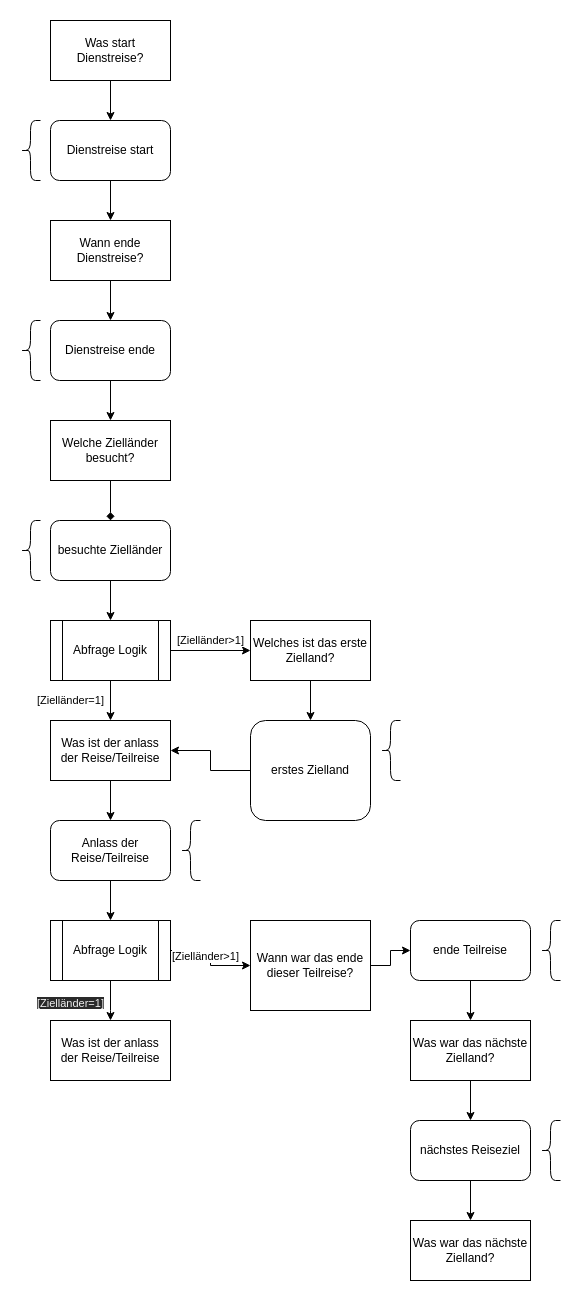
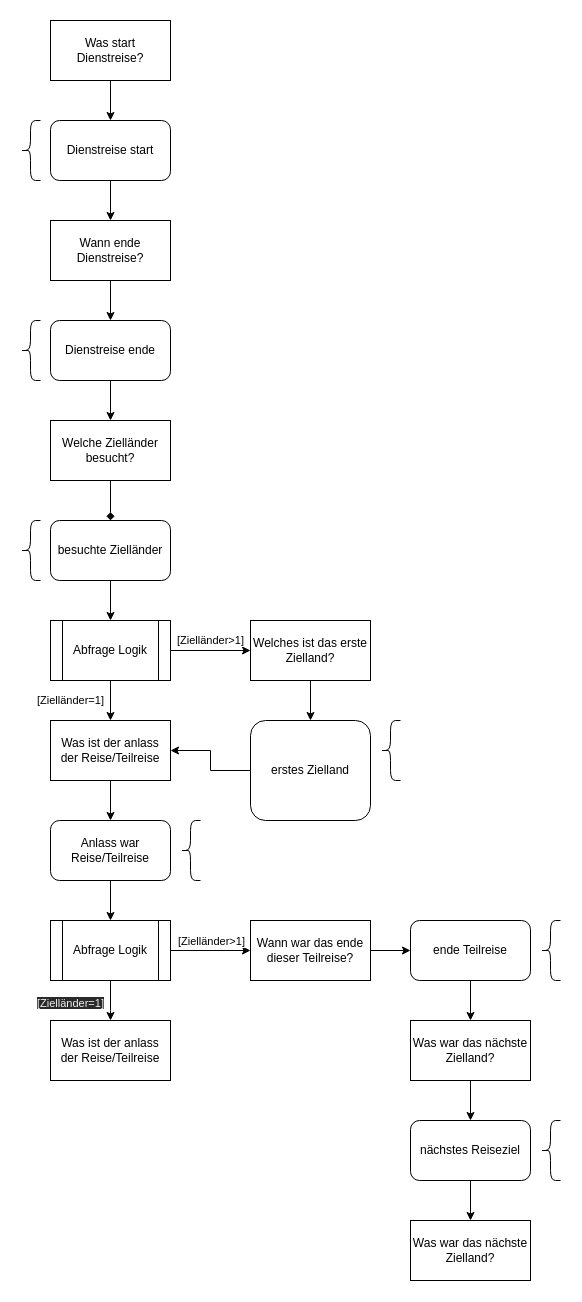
  <mxCell id="0" />
  <mxCell id="1" parent="0" />
  <mxCell id="2" value="Was start Dienstreise?" style="rounded=0;whiteSpace=wrap;html=1;" vertex="1" parent="1"><mxGeometry x="50" y="20" width="120" height="60" as="geometry" /></mxCell>
  <mxCell id="3" value="" style="edgeStyle=orthogonalEdgeStyle;rounded=0;orthogonalLoop=1;jettySize=auto;html=1;strokeColor=default;" edge="1" parent="1" source="4" target="8"><mxGeometry relative="1" as="geometry" /></mxCell>
  <mxCell id="4" value="Dienstreise start" style="rounded=1;whiteSpace=wrap;html=1;" vertex="1" parent="1"><mxGeometry x="50" y="120" width="120" height="60" as="geometry" /></mxCell>
  <mxCell id="5" value="" style="endArrow=classic;html=1;rounded=0;strokeColor=default;" edge="1" parent="1" source="2" target="4"><mxGeometry width="50" height="50" relative="1" as="geometry"><mxPoint x="90" y="270" as="sourcePoint" /><mxPoint x="140" y="220" as="targetPoint" /></mxGeometry></mxCell>
  <mxCell id="6" value="" style="shape=curlyBracket;whiteSpace=wrap;html=1;rounded=1;" vertex="1" parent="1"><mxGeometry x="20" y="120" width="20" height="60" as="geometry" /></mxCell>
  <mxCell id="7" value="" style="edgeStyle=orthogonalEdgeStyle;rounded=0;orthogonalLoop=1;jettySize=auto;html=1;strokeColor=default;" edge="1" parent="1" source="8" target="10"><mxGeometry relative="1" as="geometry" /></mxCell>
  <mxCell id="8" value="Wann ende Dienstreise?" style="rounded=0;whiteSpace=wrap;html=1;" vertex="1" parent="1"><mxGeometry x="50" y="220" width="120" height="60" as="geometry" /></mxCell>
  <mxCell id="9" value="" style="edgeStyle=orthogonalEdgeStyle;rounded=0;orthogonalLoop=1;jettySize=auto;html=1;strokeColor=default;" edge="1" parent="1" source="10" target="13"><mxGeometry relative="1" as="geometry" /></mxCell>
  <mxCell id="10" value="Dienstreise ende" style="rounded=1;whiteSpace=wrap;html=1;" vertex="1" parent="1"><mxGeometry x="50" y="320" width="120" height="60" as="geometry" /></mxCell>
  <mxCell id="11" value="" style="shape=curlyBracket;whiteSpace=wrap;html=1;rounded=1;" vertex="1" parent="1"><mxGeometry x="20" y="320" width="20" height="60" as="geometry" /></mxCell>
  <mxCell id="12" value="" style="edgeStyle=orthogonalEdgeStyle;rounded=0;orthogonalLoop=1;jettySize=auto;html=1;strokeColor=default;endArrow=diamond;" edge="1" parent="1" source="13" target="15"><mxGeometry relative="1" as="geometry" /></mxCell>
  <mxCell id="13" value="Welche Zielländer besucht?" style="rounded=0;whiteSpace=wrap;html=1;" vertex="1" parent="1"><mxGeometry x="50" y="420" width="120" height="60" as="geometry" /></mxCell>
  <mxCell id="14" value="" style="edgeStyle=orthogonalEdgeStyle;rounded=0;orthogonalLoop=1;jettySize=auto;html=1;strokeColor=default;" edge="1" parent="1" source="15" target="18"><mxGeometry relative="1" as="geometry" /></mxCell>
  <mxCell id="15" value="besuchte Zielländer" style="rounded=1;whiteSpace=wrap;html=1;" vertex="1" parent="1"><mxGeometry x="50" y="520" width="120" height="60" as="geometry" /></mxCell>
  <mxCell id="16" value="[Zielländer=1]" style="edgeStyle=orthogonalEdgeStyle;rounded=0;orthogonalLoop=1;jettySize=auto;html=1;strokeColor=default;" edge="1" parent="1" source="18" target="20"><mxGeometry y="-40" relative="1" as="geometry"><mxPoint as="offset" /></mxGeometry></mxCell>
  <mxCell id="17" value="[Zielländer&amp;gt;1]" style="edgeStyle=orthogonalEdgeStyle;rounded=0;orthogonalLoop=1;jettySize=auto;html=1;strokeColor=default;" edge="1" parent="1" source="18" target="22"><mxGeometry y="10" relative="1" as="geometry"><mxPoint as="offset" /></mxGeometry></mxCell>
  <mxCell id="18" value="Abfrage Logik" style="shape=process;whiteSpace=wrap;html=1;backgroundOutline=1;" vertex="1" parent="1"><mxGeometry x="50" y="620" width="120" height="60" as="geometry" /></mxCell>
  <mxCell id="19" value="" style="edgeStyle=orthogonalEdgeStyle;rounded=0;orthogonalLoop=1;jettySize=auto;html=1;strokeColor=default;" edge="1" parent="1" source="20" target="27"><mxGeometry relative="1" as="geometry" /></mxCell>
  <mxCell id="20" value="Was ist der anlass der Reise/Teilreise" style="rounded=0;whiteSpace=wrap;html=1;" vertex="1" parent="1"><mxGeometry x="50" y="720" width="120" height="60" as="geometry" /></mxCell>
  <mxCell id="21" value="" style="edgeStyle=orthogonalEdgeStyle;rounded=0;orthogonalLoop=1;jettySize=auto;html=1;strokeColor=default;" edge="1" parent="1" source="22" target="25"><mxGeometry relative="1" as="geometry" /></mxCell>
  <mxCell id="22" value="Welches ist das erste Zielland?" style="rounded=0;whiteSpace=wrap;html=1;" vertex="1" parent="1"><mxGeometry x="250" y="620" width="120" height="60" as="geometry" /></mxCell>
  <mxCell id="23" value="" style="shape=curlyBracket;whiteSpace=wrap;html=1;rounded=1;" vertex="1" parent="1"><mxGeometry x="20" y="520" width="20" height="60" as="geometry" /></mxCell>
  <mxCell id="24" value="" style="edgeStyle=orthogonalEdgeStyle;rounded=0;orthogonalLoop=1;jettySize=auto;html=1;strokeColor=default;" edge="1" parent="1" source="25" target="20"><mxGeometry relative="1" as="geometry" /></mxCell>
  <mxCell id="25" value="erstes Zielland" style="rounded=1;whiteSpace=wrap;html=1;" vertex="1" parent="1"><mxGeometry x="250" y="720" width="120" height="100" as="geometry" /></mxCell>
  <mxCell id="26" value="" style="edgeStyle=orthogonalEdgeStyle;rounded=0;orthogonalLoop=1;jettySize=auto;html=1;strokeColor=default;" edge="1" parent="1" source="27" target="31"><mxGeometry relative="1" as="geometry" /></mxCell>
- <mxCell id="27" value="Anlass der Reise/Teilreise" style="rounded=1;whiteSpace=wrap;html=1;" vertex="1" parent="1"><mxGeometry x="50" y="820" width="120" height="60" as="geometry" /></mxCell>
+ <mxCell id="27" value="Anlass war Reise/Teilreise" style="rounded=1;whiteSpace=wrap;html=1;" vertex="1" parent="1"><mxGeometry x="50" y="820" width="120" height="60" as="geometry" /></mxCell>
  <mxCell id="28" value="" style="edgeStyle=orthogonalEdgeStyle;rounded=0;orthogonalLoop=1;jettySize=auto;html=1;strokeColor=default;" edge="1" parent="1" source="31" target="34"><mxGeometry relative="1" as="geometry" /></mxCell>
  <mxCell id="29" value="[Zielländer&amp;gt;1]" style="edgeLabel;html=1;align=center;verticalAlign=middle;resizable=0;points=[];" vertex="1" connectable="0" parent="28"><mxGeometry x="0.218" y="-1" relative="1" as="geometry"><mxPoint x="-9" y="-11" as="offset" /></mxGeometry></mxCell>
  <mxCell id="30" value="&#10;&lt;span style=&quot;color: rgb(240, 240, 240); font-family: Helvetica; font-size: 11px; font-style: normal; font-variant-ligatures: normal; font-variant-caps: normal; font-weight: 400; letter-spacing: normal; orphans: 2; text-align: center; text-indent: 0px; text-transform: none; widows: 2; word-spacing: 0px; -webkit-text-stroke-width: 0px; background-color: rgb(42, 42, 42); text-decoration-thickness: initial; text-decoration-style: initial; text-decoration-color: initial; float: none; display: inline !important;&quot;&gt;[Zielländer=1]&lt;/span&gt;&#10;&#10;" style="edgeStyle=orthogonalEdgeStyle;rounded=0;orthogonalLoop=1;jettySize=auto;html=1;strokeColor=default;" edge="1" parent="1" source="31" target="35"><mxGeometry x="0.5" y="-40" relative="1" as="geometry"><Array as="points"><mxPoint x="110" y="1010" /><mxPoint x="110" y="1010" /></Array><mxPoint as="offset" /></mxGeometry></mxCell>
  <mxCell id="31" value="Abfrage Logik" style="shape=process;whiteSpace=wrap;html=1;backgroundOutline=1;" vertex="1" parent="1"><mxGeometry x="50" y="920" width="120" height="60" as="geometry" /></mxCell>
  <mxCell id="32" value="" style="shape=curlyBracket;whiteSpace=wrap;html=1;rounded=1;" vertex="1" parent="1"><mxGeometry x="380" y="720" width="20" height="60" as="geometry" /></mxCell>
  <mxCell id="33" value="" style="edgeStyle=orthogonalEdgeStyle;rounded=0;orthogonalLoop=1;jettySize=auto;html=1;strokeColor=default;" edge="1" parent="1" source="34" target="37"><mxGeometry relative="1" as="geometry" /></mxCell>
- <mxCell id="34" value="Wann war das ende dieser Teilreise?" style="rounded=0;whiteSpace=wrap;html=1;" vertex="1" parent="1"><mxGeometry x="250" y="920" width="120" height="90" as="geometry" /></mxCell>
+ <mxCell id="34" value="Wann war das ende dieser Teilreise?" style="rounded=0;whiteSpace=wrap;html=1;" vertex="1" parent="1"><mxGeometry x="250" y="920" width="120" height="60" as="geometry" /></mxCell>
  <mxCell id="35" value="Was ist der anlass der Reise/Teilreise" style="rounded=0;whiteSpace=wrap;html=1;" vertex="1" parent="1"><mxGeometry x="50" y="1020" width="120" height="60" as="geometry" /></mxCell>
  <mxCell id="36" value="" style="edgeStyle=orthogonalEdgeStyle;rounded=0;orthogonalLoop=1;jettySize=auto;html=1;strokeColor=default;" edge="1" parent="1" source="37" target="39"><mxGeometry relative="1" as="geometry" /></mxCell>
  <mxCell id="37" value="ende Teilreise" style="rounded=1;whiteSpace=wrap;html=1;" vertex="1" parent="1"><mxGeometry x="410" y="920" width="120" height="60" as="geometry" /></mxCell>
  <mxCell id="38" value="" style="edgeStyle=orthogonalEdgeStyle;rounded=0;orthogonalLoop=1;jettySize=auto;html=1;strokeColor=default;" edge="1" parent="1" source="39" target="41"><mxGeometry relative="1" as="geometry" /></mxCell>
  <mxCell id="39" value="Was war das nächste Zielland?" style="rounded=0;whiteSpace=wrap;html=1;" vertex="1" parent="1"><mxGeometry x="410" y="1020" width="120" height="60" as="geometry" /></mxCell>
  <mxCell id="40" value="" style="edgeStyle=orthogonalEdgeStyle;rounded=0;orthogonalLoop=1;jettySize=auto;html=1;strokeColor=default;" edge="1" parent="1" source="41" target="45"><mxGeometry relative="1" as="geometry" /></mxCell>
  <mxCell id="41" value="nächstes Reiseziel" style="rounded=1;whiteSpace=wrap;html=1;" vertex="1" parent="1"><mxGeometry x="410" y="1120" width="120" height="60" as="geometry" /></mxCell>
  <mxCell id="42" value="" style="shape=curlyBracket;whiteSpace=wrap;html=1;rounded=1;" vertex="1" parent="1"><mxGeometry x="180" y="820" width="20" height="60" as="geometry" /></mxCell>
  <mxCell id="43" value="" style="shape=curlyBracket;whiteSpace=wrap;html=1;rounded=1;" vertex="1" parent="1"><mxGeometry x="540" y="920" width="20" height="60" as="geometry" /></mxCell>
  <mxCell id="44" value="" style="shape=curlyBracket;whiteSpace=wrap;html=1;rounded=1;" vertex="1" parent="1"><mxGeometry x="540" y="1120" width="20" height="60" as="geometry" /></mxCell>
  <mxCell id="45" value="Was war das nächste Zielland?" style="rounded=0;whiteSpace=wrap;html=1;" vertex="1" parent="1"><mxGeometry x="410" y="1220" width="120" height="60" as="geometry" /></mxCell>
